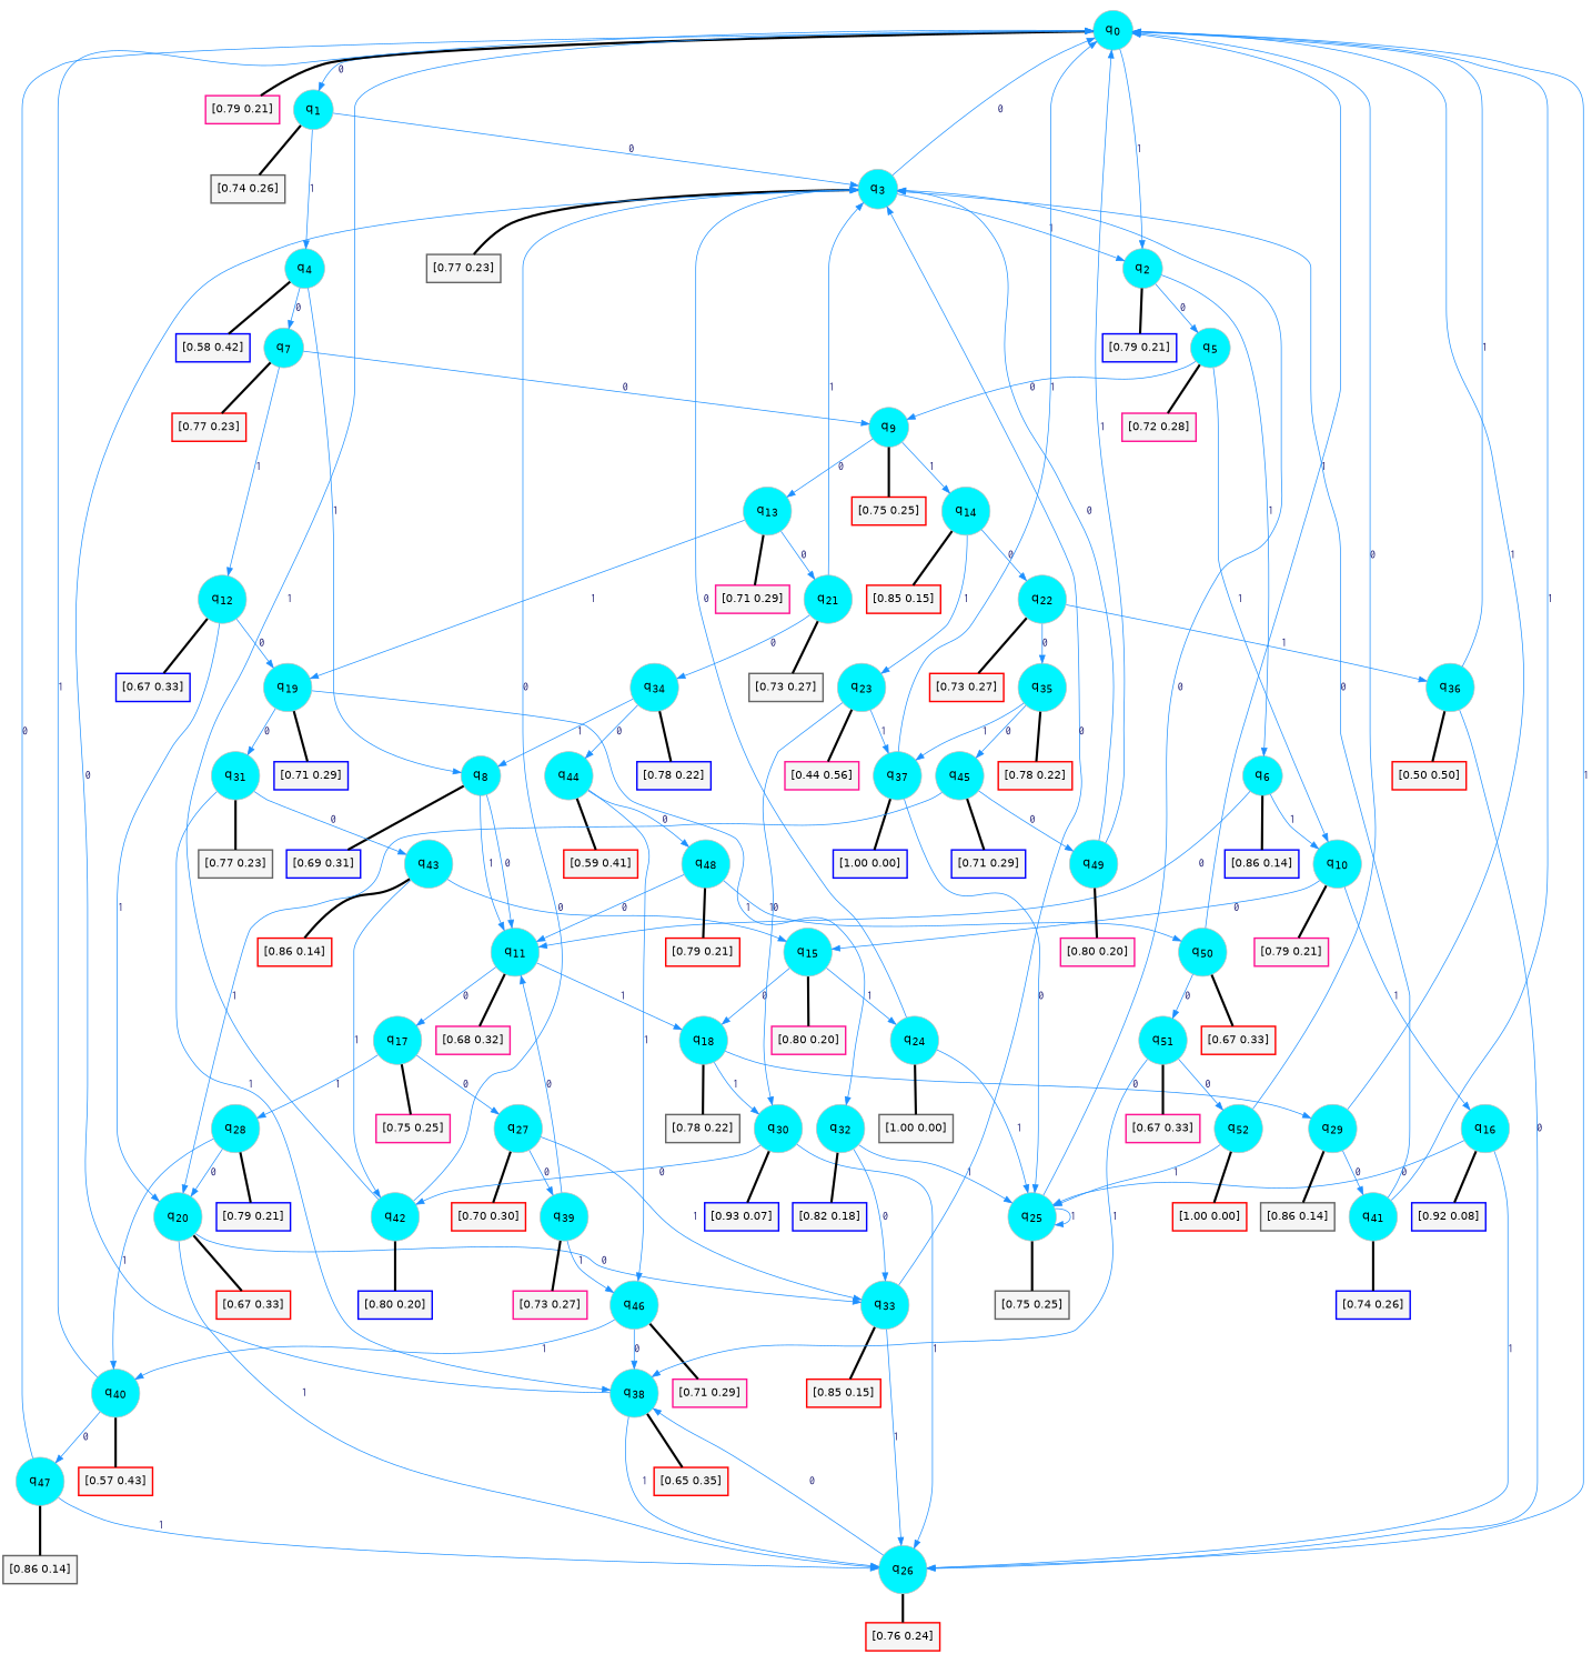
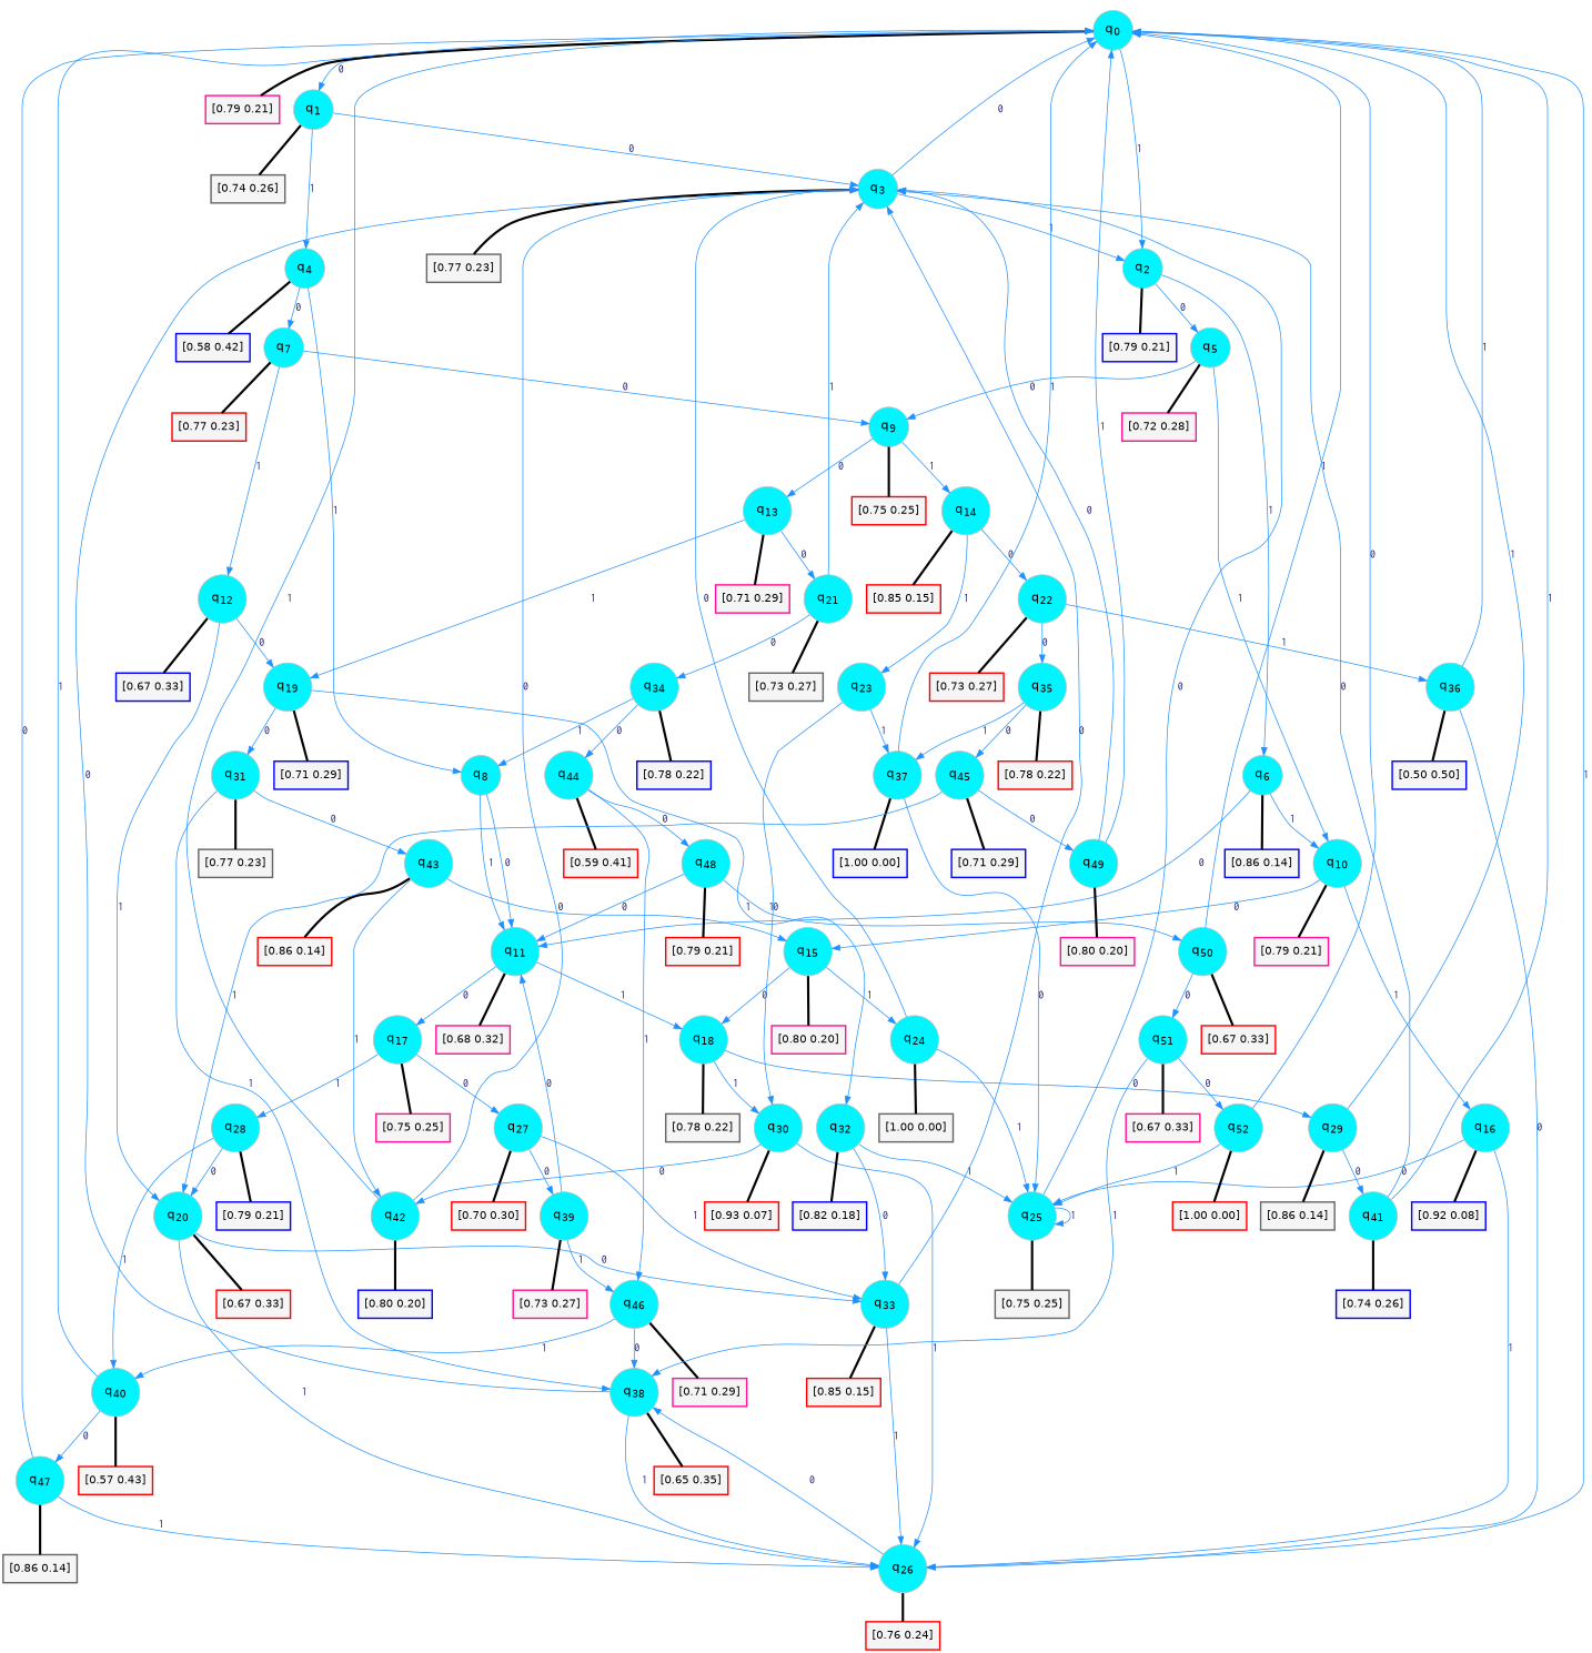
  digraph {
    rankdir=TD
    node [color=gray fillcolor=turquoise1 fontcolor=black fontname=Helvetica fontsize=16 fontweight=bold shape=circle style=filled]
    edge [arrowsize=1 color=dodgerblue1 fontcolor=midnightblue fontname=courier fontweight=bold penwidth=1 style=solid weight=20]
    n1 [label=<q<SUB>0</SUB>>]
    n2 [label=<q<SUB>1</SUB>>]
    n3 [label=<q<SUB>2</SUB>>]
    n4 [color=deeppink fillcolor=whitesmoke fontsize=14 label="[0.79 0.21]" penwidth=2 shape=box]
    n5 [label=<q<SUB>3</SUB>>]
    n6 [label=<q<SUB>4</SUB>>]
    n7 [color=gray40 fillcolor=whitesmoke fontsize=14 label="[0.74 0.26]" penwidth=2 shape=box]
    n8 [label=<q<SUB>5</SUB>>]
    n9 [label=<q<SUB>6</SUB>>]
    n10 [color=blue fillcolor=whitesmoke fontsize=14 label="[0.79 0.21]" penwidth=2 shape=box]
    n11 [color=gray40 fillcolor=whitesmoke fontsize=14 label="[0.77 0.23]" penwidth=2 shape=box]
    n12 [label=<q<SUB>7</SUB>>]
    n13 [label=<q<SUB>8</SUB>>]
    n14 [color=blue fillcolor=whitesmoke fontsize=14 label="[0.58 0.42]" penwidth=2 shape=box]
    n15 [label=<q<SUB>9</SUB>>]
    n16 [label=<q<SUB>10</SUB>>]
    n17 [color=deeppink fillcolor=whitesmoke fontsize=14 label="[0.72 0.28]" penwidth=2 shape=box]
    n18 [label=<q<SUB>11</SUB>>]
    n19 [color=blue fillcolor=whitesmoke fontsize=14 label="[0.86 0.14]" penwidth=2 shape=box]
    n20 [label=<q<SUB>12</SUB>>]
    n21 [color=red fillcolor=whitesmoke fontsize=14 label="[0.77 0.23]" penwidth=2 shape=box]
-   n22 [color=blue fillcolor=whitesmoke fontsize=14 label="[0.69 0.31]" penwidth=2 shape=box]
    n23 [label=<q<SUB>13</SUB>>]
    n24 [label=<q<SUB>14</SUB>>]
    n25 [color=red fillcolor=whitesmoke fontsize=14 label="[0.75 0.25]" penwidth=2 shape=box]
    n26 [label=<q<SUB>15</SUB>>]
    n27 [label=<q<SUB>16</SUB>>]
    n28 [color=deeppink fillcolor=whitesmoke fontsize=14 label="[0.79 0.21]" penwidth=2 shape=box]
    n29 [label=<q<SUB>17</SUB>>]
    n30 [label=<q<SUB>18</SUB>>]
    n31 [color=deeppink fillcolor=whitesmoke fontsize=14 label="[0.68 0.32]" penwidth=2 shape=box]
    n32 [label=<q<SUB>19</SUB>>]
    n33 [label=<q<SUB>20</SUB>>]
    n34 [color=blue fillcolor=whitesmoke fontsize=14 label="[0.67 0.33]" penwidth=2 shape=box]
    n35 [label=<q<SUB>21</SUB>>]
    n36 [color=deeppink fillcolor=whitesmoke fontsize=14 label="[0.71 0.29]" penwidth=2 shape=box]
    n37 [label=<q<SUB>22</SUB>>]
    n38 [label=<q<SUB>23</SUB>>]
    n39 [color=red fillcolor=whitesmoke fontsize=14 label="[0.85 0.15]" penwidth=2 shape=box]
    n40 [label=<q<SUB>24</SUB>>]
    n41 [color=deeppink fillcolor=whitesmoke fontsize=14 label="[0.80 0.20]" penwidth=2 shape=box]
    n42 [label=<q<SUB>25</SUB>>]
    n43 [label=<q<SUB>26</SUB>>]
    n44 [color=blue fillcolor=whitesmoke fontsize=14 label="[0.92 0.08]" penwidth=2 shape=box]
    n45 [label=<q<SUB>27</SUB>>]
    n46 [label=<q<SUB>28</SUB>>]
    n47 [color=deeppink fillcolor=whitesmoke fontsize=14 label="[0.75 0.25]" penwidth=2 shape=box]
    n48 [label=<q<SUB>29</SUB>>]
    n49 [label=<q<SUB>30</SUB>>]
    n50 [color=gray40 fillcolor=whitesmoke fontsize=14 label="[0.78 0.22]" penwidth=2 shape=box]
    n51 [label=<q<SUB>31</SUB>>]
    n52 [label=<q<SUB>32</SUB>>]
    n53 [color=blue fillcolor=whitesmoke fontsize=14 label="[0.71 0.29]" penwidth=2 shape=box]
    n54 [label=<q<SUB>33</SUB>>]
    n55 [color=red fillcolor=whitesmoke fontsize=14 label="[0.67 0.33]" penwidth=2 shape=box]
    n56 [label=<q<SUB>34</SUB>>]
    n57 [color=gray40 fillcolor=whitesmoke fontsize=14 label="[0.73 0.27]" penwidth=2 shape=box]
    n58 [label=<q<SUB>35</SUB>>]
    n59 [label=<q<SUB>36</SUB>>]
    n60 [color=red fillcolor=whitesmoke fontsize=14 label="[0.73 0.27]" penwidth=2 shape=box]
    n61 [label=<q<SUB>37</SUB>>]
-   n62 [color=deeppink fillcolor=whitesmoke fontsize=14 label="[0.44 0.56]" penwidth=2 shape=box]
    n63 [color=gray40 fillcolor=whitesmoke fontsize=14 label="[1.00 0.00]" penwidth=2 shape=box]
    n64 [color=gray40 fillcolor=whitesmoke fontsize=14 label="[0.75 0.25]" penwidth=2 shape=box]
    n65 [label=<q<SUB>38</SUB>>]
    n66 [color=red fillcolor=whitesmoke fontsize=14 label="[0.76 0.24]" penwidth=2 shape=box]
    n67 [label=<q<SUB>39</SUB>>]
    n68 [color=red fillcolor=whitesmoke fontsize=14 label="[0.70 0.30]" penwidth=2 shape=box]
    n69 [label=<q<SUB>40</SUB>>]
    n70 [color=blue fillcolor=whitesmoke fontsize=14 label="[0.79 0.21]" penwidth=2 shape=box]
    n71 [label=<q<SUB>41</SUB>>]
    n72 [color=gray40 fillcolor=whitesmoke fontsize=14 label="[0.86 0.14]" penwidth=2 shape=box]
    n73 [label=<q<SUB>42</SUB>>]
-   n74 [color=blue fillcolor=whitesmoke fontsize=14 label="[0.93 0.07]" penwidth=2 shape=box]
+   n74 [color=red fillcolor=whitesmoke fontsize=14 label="[0.93 0.07]" penwidth=2 shape=box]
    n75 [label=<q<SUB>43</SUB>>]
    n76 [color=gray40 fillcolor=whitesmoke fontsize=14 label="[0.77 0.23]" penwidth=2 shape=box]
    n77 [color=blue fillcolor=whitesmoke fontsize=14 label="[0.82 0.18]" penwidth=2 shape=box]
    n78 [color=red fillcolor=whitesmoke fontsize=14 label="[0.85 0.15]" penwidth=2 shape=box]
    n79 [label=<q<SUB>44</SUB>>]
    n80 [color=blue fillcolor=whitesmoke fontsize=14 label="[0.78 0.22]" penwidth=2 shape=box]
    n81 [label=<q<SUB>45</SUB>>]
    n82 [color=red fillcolor=whitesmoke fontsize=14 label="[0.78 0.22]" penwidth=2 shape=box]
-   n83 [color=red fillcolor=whitesmoke fontsize=14 label="[0.50 0.50]" penwidth=2 shape=box]
+   n83 [color=blue fillcolor=whitesmoke fontsize=14 label="[0.50 0.50]" penwidth=2 shape=box]
    n84 [color=blue fillcolor=whitesmoke fontsize=14 label="[1.00 0.00]" penwidth=2 shape=box]
    n85 [color=red fillcolor=whitesmoke fontsize=14 label="[0.65 0.35]" penwidth=2 shape=box]
    n86 [label=<q<SUB>46</SUB>>]
    n87 [color=deeppink fillcolor=whitesmoke fontsize=14 label="[0.73 0.27]" penwidth=2 shape=box]
    n88 [label=<q<SUB>47</SUB>>]
    n89 [color=red fillcolor=whitesmoke fontsize=14 label="[0.57 0.43]" penwidth=2 shape=box]
    n90 [color=blue fillcolor=whitesmoke fontsize=14 label="[0.74 0.26]" penwidth=2 shape=box]
    n91 [color=blue fillcolor=whitesmoke fontsize=14 label="[0.80 0.20]" penwidth=2 shape=box]
    n92 [color=red fillcolor=whitesmoke fontsize=14 label="[0.86 0.14]" penwidth=2 shape=box]
    n93 [label=<q<SUB>48</SUB>>]
    n94 [color=red fillcolor=whitesmoke fontsize=14 label="[0.59 0.41]" penwidth=2 shape=box]
    n95 [label=<q<SUB>49</SUB>>]
    n96 [color=blue fillcolor=whitesmoke fontsize=14 label="[0.71 0.29]" penwidth=2 shape=box]
    n97 [color=deeppink fillcolor=whitesmoke fontsize=14 label="[0.71 0.29]" penwidth=2 shape=box]
    n98 [color=gray40 fillcolor=whitesmoke fontsize=14 label="[0.86 0.14]" penwidth=2 shape=box]
    n99 [label=<q<SUB>50</SUB>>]
    n100 [color=red fillcolor=whitesmoke fontsize=14 label="[0.79 0.21]" penwidth=2 shape=box]
    n101 [color=deeppink fillcolor=whitesmoke fontsize=14 label="[0.80 0.20]" penwidth=2 shape=box]
    n102 [label=<q<SUB>51</SUB>>]
    n103 [color=red fillcolor=whitesmoke fontsize=14 label="[0.67 0.33]" penwidth=2 shape=box]
    n104 [label=<q<SUB>52</SUB>>]
    n105 [color=deeppink fillcolor=whitesmoke fontsize=14 label="[0.67 0.33]" penwidth=2 shape=box]
    n106 [color=red fillcolor=whitesmoke fontsize=14 label="[1.00 0.00]" penwidth=2 shape=box]
    n1 -> n2 [label=0]
    n1 -> n3 [label=1]
    n1 -> n4 [arrowhead=none color=black penwidth=3]
    n2 -> n5 [label=0]
    n2 -> n6 [label=1]
    n2 -> n7 [arrowhead=none color=black penwidth=3]
    n3 -> n8 [label=0]
    n3 -> n9 [label=1]
    n3 -> n10 [arrowhead=none color=black penwidth=3]
    n5 -> n1 [label=0]
    n5 -> n3 [label=1]
    n5 -> n11 [arrowhead=none color=black penwidth=3]
    n6 -> n12 [label=0]
    n6 -> n13 [label=1]
    n6 -> n14 [arrowhead=none color=black penwidth=3]
    n8 -> n15 [label=0]
    n8 -> n16 [label=1]
    n8 -> n17 [arrowhead=none color=black penwidth=3]
    n9 -> n16 [label=1]
    n9 -> n18 [label=0]
    n9 -> n19 [arrowhead=none color=black penwidth=3]
    n12 -> n15 [label=0]
    n12 -> n20 [label=1]
    n12 -> n21 [arrowhead=none color=black penwidth=3]
    n13 -> n18 [label=0]
    n13 -> n18 [label=1]
-   n13 -> n22 [arrowhead=none color=black penwidth=3]
    n15 -> n23 [label=0]
    n15 -> n24 [label=1]
    n15 -> n25 [arrowhead=none color=black penwidth=3]
    n16 -> n26 [label=0]
    n16 -> n27 [label=1]
    n16 -> n28 [arrowhead=none color=black penwidth=3]
    n18 -> n29 [label=0]
    n18 -> n30 [label=1]
    n18 -> n31 [arrowhead=none color=black penwidth=3]
    n20 -> n32 [label=0]
    n20 -> n33 [label=1]
    n20 -> n34 [arrowhead=none color=black penwidth=3]
    n23 -> n32 [label=1]
    n23 -> n35 [label=0]
    n23 -> n36 [arrowhead=none color=black penwidth=3]
    n24 -> n37 [label=0]
    n24 -> n38 [label=1]
    n24 -> n39 [arrowhead=none color=black penwidth=3]
    n26 -> n30 [label=0]
    n26 -> n40 [label=1]
    n26 -> n41 [arrowhead=none color=black penwidth=3]
    n27 -> n42 [label=0]
    n27 -> n43 [label=1]
    n27 -> n44 [arrowhead=none color=black penwidth=3]
    n29 -> n45 [label=0]
    n29 -> n46 [label=1]
    n29 -> n47 [arrowhead=none color=black penwidth=3]
    n30 -> n48 [label=0]
    n30 -> n49 [label=1]
    n30 -> n50 [arrowhead=none color=black penwidth=3]
    n32 -> n51 [label=0]
    n32 -> n52 [label=1]
    n32 -> n53 [arrowhead=none color=black penwidth=3]
    n33 -> n43 [label=1]
    n33 -> n54 [label=0]
    n33 -> n55 [arrowhead=none color=black penwidth=3]
    n35 -> n5 [label=1]
    n35 -> n56 [label=0]
    n35 -> n57 [arrowhead=none color=black penwidth=3]
    n37 -> n58 [label=0]
    n37 -> n59 [label=1]
    n37 -> n60 [arrowhead=none color=black penwidth=3]
    n38 -> n49 [label=0]
    n38 -> n61 [label=1]
-   n38 -> n62 [arrowhead=none color=black penwidth=3]
    n40 -> n5 [label=0]
    n40 -> n42 [label=1]
    n40 -> n63 [arrowhead=none color=black penwidth=3]
    n42 -> n5 [label=0]
    n42 -> n42 [label=1]
    n42 -> n64 [arrowhead=none color=black penwidth=3]
    n43 -> n1 [label=1]
    n43 -> n65 [label=0]
    n43 -> n66 [arrowhead=none color=black penwidth=3]
    n45 -> n54 [label=1]
    n45 -> n67 [label=0]
    n45 -> n68 [arrowhead=none color=black penwidth=3]
    n46 -> n33 [label=0]
    n46 -> n69 [label=1]
    n46 -> n70 [arrowhead=none color=black penwidth=3]
    n48 -> n1 [label=1]
    n48 -> n71 [label=0]
    n48 -> n72 [arrowhead=none color=black penwidth=3]
    n49 -> n43 [label=1]
    n49 -> n73 [label=0]
    n49 -> n74 [arrowhead=none color=black penwidth=3]
    n51 -> n65 [label=1]
    n51 -> n75 [label=0]
    n51 -> n76 [arrowhead=none color=black penwidth=3]
    n52 -> n42 [label=1]
    n52 -> n54 [label=0]
    n52 -> n77 [arrowhead=none color=black penwidth=3]
    n54 -> n5 [label=0]
    n54 -> n43 [label=1]
    n54 -> n78 [arrowhead=none color=black penwidth=3]
    n56 -> n13 [label=1]
    n56 -> n79 [label=0]
    n56 -> n80 [arrowhead=none color=black penwidth=3]
    n58 -> n61 [label=1]
    n58 -> n81 [label=0]
    n58 -> n82 [arrowhead=none color=black penwidth=3]
    n59 -> n1 [label=1]
    n59 -> n43 [label=0]
    n59 -> n83 [arrowhead=none color=black penwidth=3]
    n61 -> n1 [label=1]
    n61 -> n42 [label=0]
    n61 -> n84 [arrowhead=none color=black penwidth=3]
    n65 -> n5 [label=0]
    n65 -> n43 [label=1]
    n65 -> n85 [arrowhead=none color=black penwidth=3]
    n67 -> n18 [label=0]
    n67 -> n86 [label=1]
    n67 -> n87 [arrowhead=none color=black penwidth=3]
    n69 -> n1 [label=1]
    n69 -> n88 [label=0]
    n69 -> n89 [arrowhead=none color=black penwidth=3]
    n71 -> n1 [label=1]
    n71 -> n5 [label=0]
    n71 -> n90 [arrowhead=none color=black penwidth=3]
    n73 -> n1 [label=1]
    n73 -> n5 [label=0]
    n73 -> n91 [arrowhead=none color=black penwidth=3]
    n75 -> n26 [label=0]
    n75 -> n73 [label=1]
    n75 -> n92 [arrowhead=none color=black penwidth=3]
    n79 -> n86 [label=1]
    n79 -> n93 [label=0]
    n79 -> n94 [arrowhead=none color=black penwidth=3]
    n81 -> n33 [label=1]
    n81 -> n95 [label=0]
    n81 -> n96 [arrowhead=none color=black penwidth=3]
    n86 -> n65 [label=0]
    n86 -> n69 [label=1]
    n86 -> n97 [arrowhead=none color=black penwidth=3]
    n88 -> n1 [label=0]
    n88 -> n43 [label=1]
    n88 -> n98 [arrowhead=none color=black penwidth=3]
    n93 -> n18 [label=0]
    n93 -> n99 [label=1]
    n93 -> n100 [arrowhead=none color=black penwidth=3]
    n95 -> n1 [label=1]
    n95 -> n5 [label=0]
    n95 -> n101 [arrowhead=none color=black penwidth=3]
    n99 -> n1 [label=1]
    n99 -> n102 [label=0]
    n99 -> n103 [arrowhead=none color=black penwidth=3]
    n102 -> n65 [label=1]
    n102 -> n104 [label=0]
    n102 -> n105 [arrowhead=none color=black penwidth=3]
    n104 -> n1 [label=0]
    n104 -> n42 [label=1]
    n104 -> n106 [arrowhead=none color=black penwidth=3]
  }
